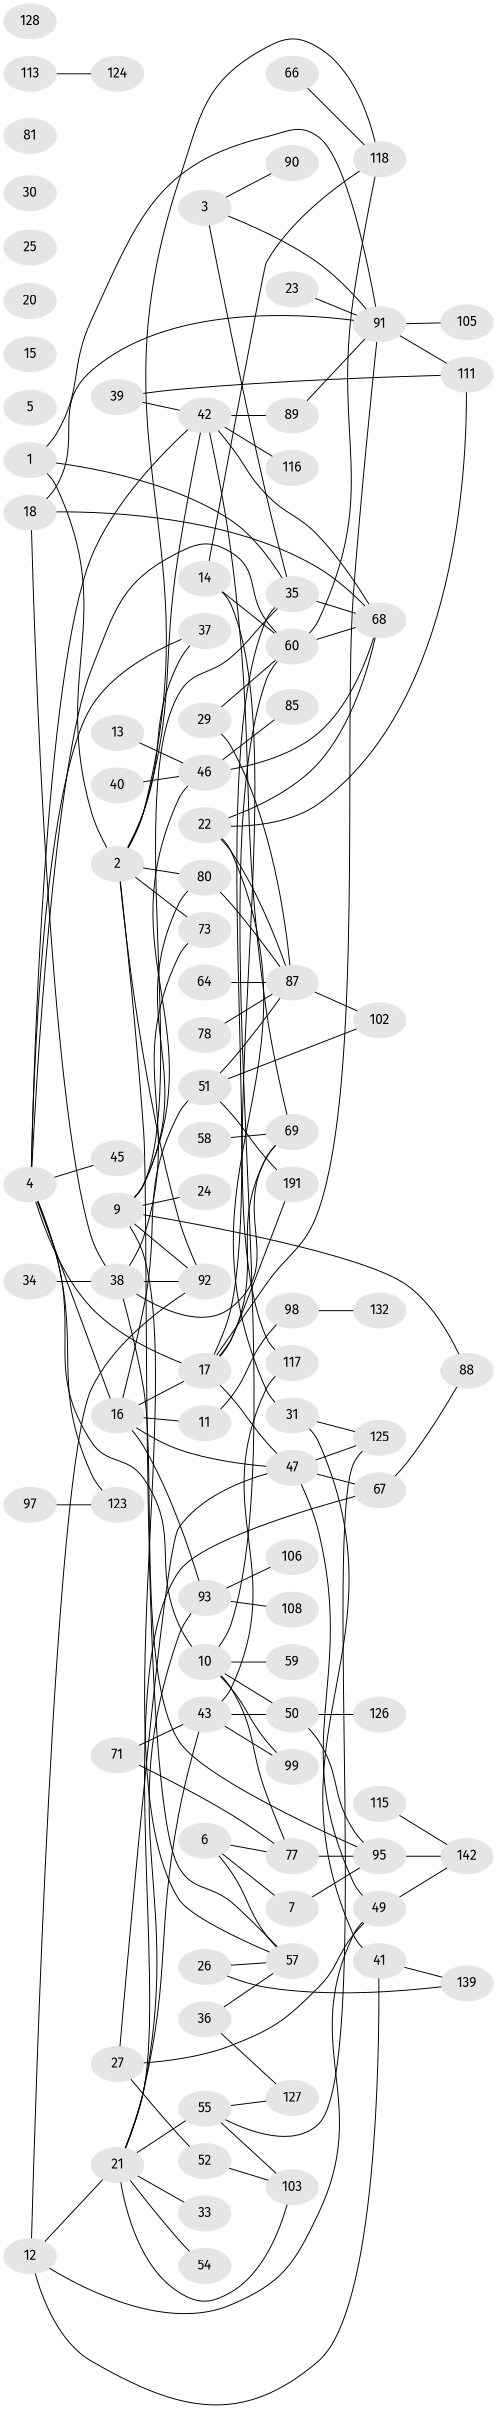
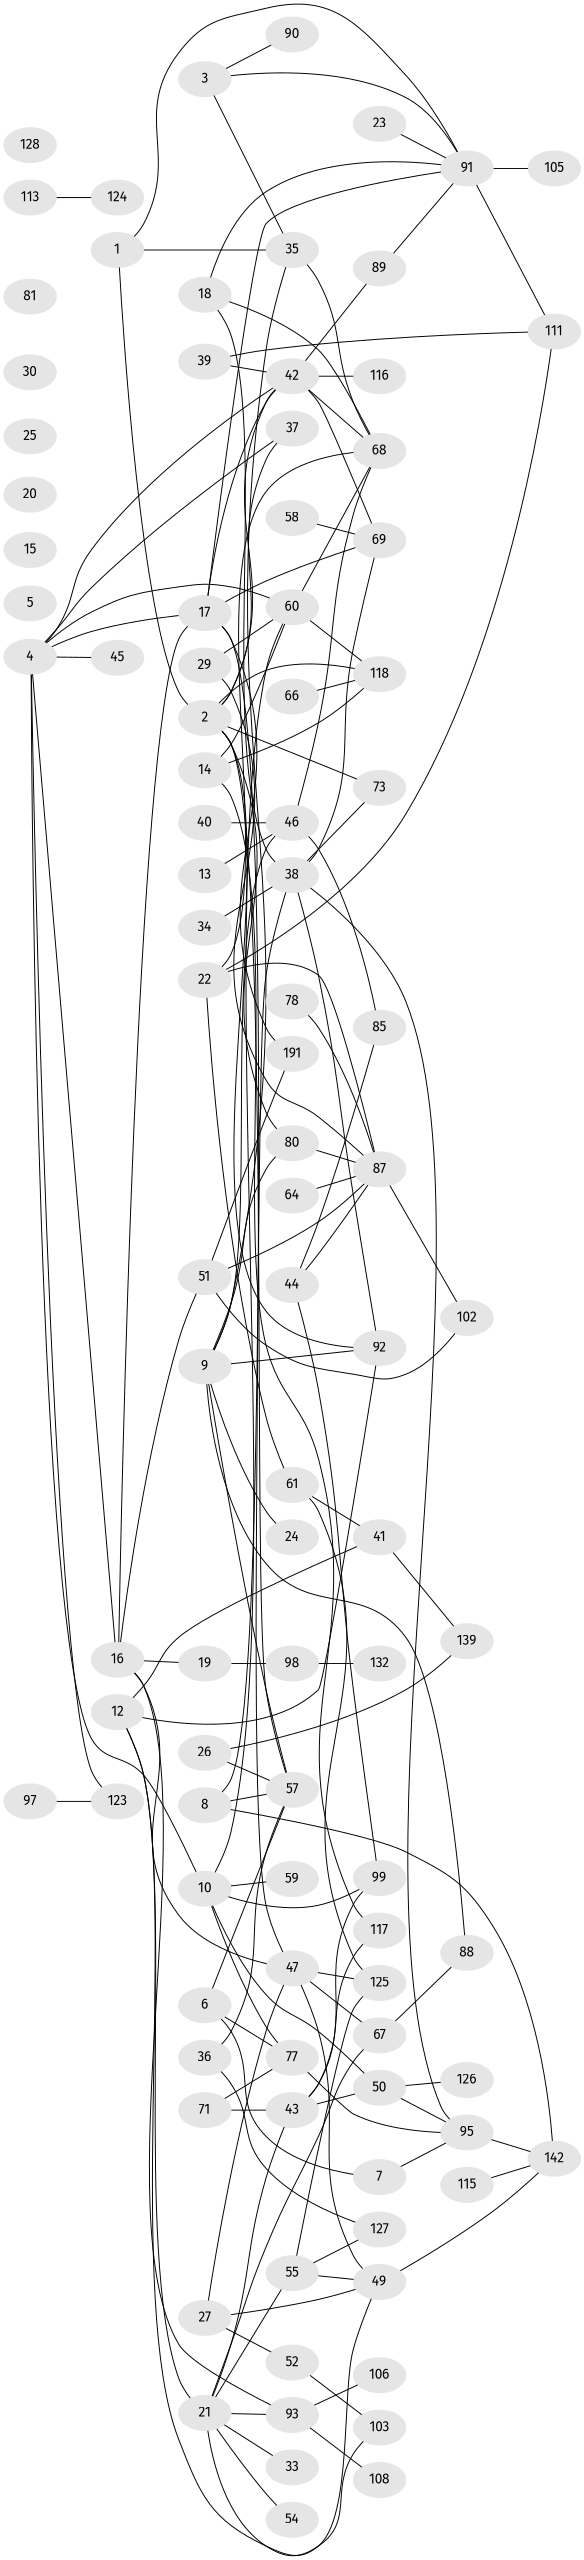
  graph {
    fontname="Fira Sans"
    rankdir=LR
    node [color=gray90 fontname="Fira Sans" style=filled]
    edge [fontname="Fira Sans"]
    1 [super="+120"]
    2 [super="+56"]
    35 [super="+112"]
    91 [super="+129"]
    37 [super="+70"]
    42 [super="+122"]
    57 [super="+121"]
    73
    80
    92
    118 [super="+137"]
    68 [super="+109"]
    111
    105
    69 [super="+143"]
    89
    116
    87 [super="+114"]
    3
    90
    4 [super="+32"]
    10 [super="+65"]
    16 [super="+134"]
    17 [super="+62"]
    45
    60 [super="+79"]
    123
    77 [super="+119"]
    50 [super="+107"]
    59
    99
-   19 [super="+83" label=11]
+   19 [super="+83"]
    47 [super="+75"]
    51
    93 [super="+133"]
    n36 [label=191]
    5
    6 [super="+72"]
    7
    95 [super="+140"]
    142 [super="+144"]
    38 [super="+94"]
+   8
    9 [super="+86"]
    24
    46 [super="+84"]
    88
    85
    126
    43 [super="+136"]
    117
    n52 [label=71]
    12 [super="+76"]
    21 [super="+61"]
    41 [super="+48"]
    49 [super="+53"]
    33
    54
    55 [super="+135"]
    67 [super="+104"]
    103
    139
    13
    14 [super="+63"]
    15
    98 [super="+131"]
    125
    102 [super="+141"]
    106
    108
    18 [super="+100"]
    132
    20
    127 [super="+130"]
    22 [super="+82"]
-   31
+   31 [label=61]
    23
    25
    26 [super="+28"]
    27 [super="+74"]
    52
    29
    30
    34
    36
    39
    40
+   44
    58 [super="+71"]
    64
    66
    78
    81
    97
    113
    124
    115 [super="+138"]
    128
    1 -- 2
    1 -- 35
    1 -- 91
    2 -- 37
    2 -- 42
    2 -- 57
    2 -- 73
    2 -- 80
    2 -- 92
    2 -- 118
    35 -- 68
    91 -- 111
    91 -- 105
    42 -- 68
    42 -- 69
    42 -- 89
    42 -- 116
    80 -- 87
    89 -- 91
    87 -- 102
    3 -- 35
    3 -- 91
    3 -- 90
    4 -- 37
    4 -- 42
    4 -- 10
    4 -- 16
    4 -- 17
    4 -- 45
    4 -- 60
    4 -- 123
    10 -- 60
    10 -- 77
    10 -- 50
    10 -- 59
    10 -- 99
    16 -- 17
    16 -- 19 [weight=2]
    16 -- 47
    16 -- 51
    16 -- 93
-   17 -- 35
+   17 -- 42
    17 -- 91
    17 -- 69
    17 -- 47
    17 -- n36
    60 -- 118
    60 -- 68
    77 -- 95
    50 -- 95
    50 -- 126
    19 -- 98
    47 -- 49
    47 -- 67
    47 -- 125
    51 -- 87
    51 -- n36
    51 -- 102
    93 -- 106
    93 -- 108
    6 -- 57
    6 -- 77
    6 -- 7
    7 -- 95
    95 -- 142
    38 -- 73
    38 -- 92
    38 -- 69
    38 -- 95
+   8 -- 57
+   8 -- 142
+   8 -- 38
    9 -- 35
    9 -- 57
    9 -- 80
    9 -- 92
    9 -- 24
    9 -- 46
    9 -- 88
    46 -- 68
    46 -- 85
    43 -- 50
    43 -- 99
    43 -- 117
    n52 -- 77
    n52 -- 43
    12 -- 92
    12 -- 21
    12 -- 41
    12 -- 49
    21 -- 93
    21 -- 43
    21 -- 33
    21 -- 54
    21 -- 55
    21 -- 67
    21 -- 103
    41 -- 139
    49 -- 142
-   55 -- 103
+   55 -- 49
    55 -- 125
    55 -- 127
    67 -- 88
    13 -- 46
    14 -- 118
    14 -- 60
    14 -- 117
    98 -- 132
    18 -- 91
    18 -- 68
    18 -- 38
    22 -- 68
    22 -- 111
    22 -- 87
    22 -- 31
    31 -- 41
    31 -- 125
    23 -- 91
    26 -- 57
    26 -- 139
    27 -- 47
    27 -- 49
    27 -- 52
    52 -- 103
    29 -- 87
    29 -- 60
    34 -- 38
    36 -- 57
    36 -- 127
    39 -- 42
    39 -- 111
    40 -- 46
+   44 -- 87
+   44 -- 99
+   44 -- 85
    58 -- 69
    64 -- 87
    66 -- 118
    78 -- 87
    97 -- 123
    113 -- 124
    115 -- 142
  }
